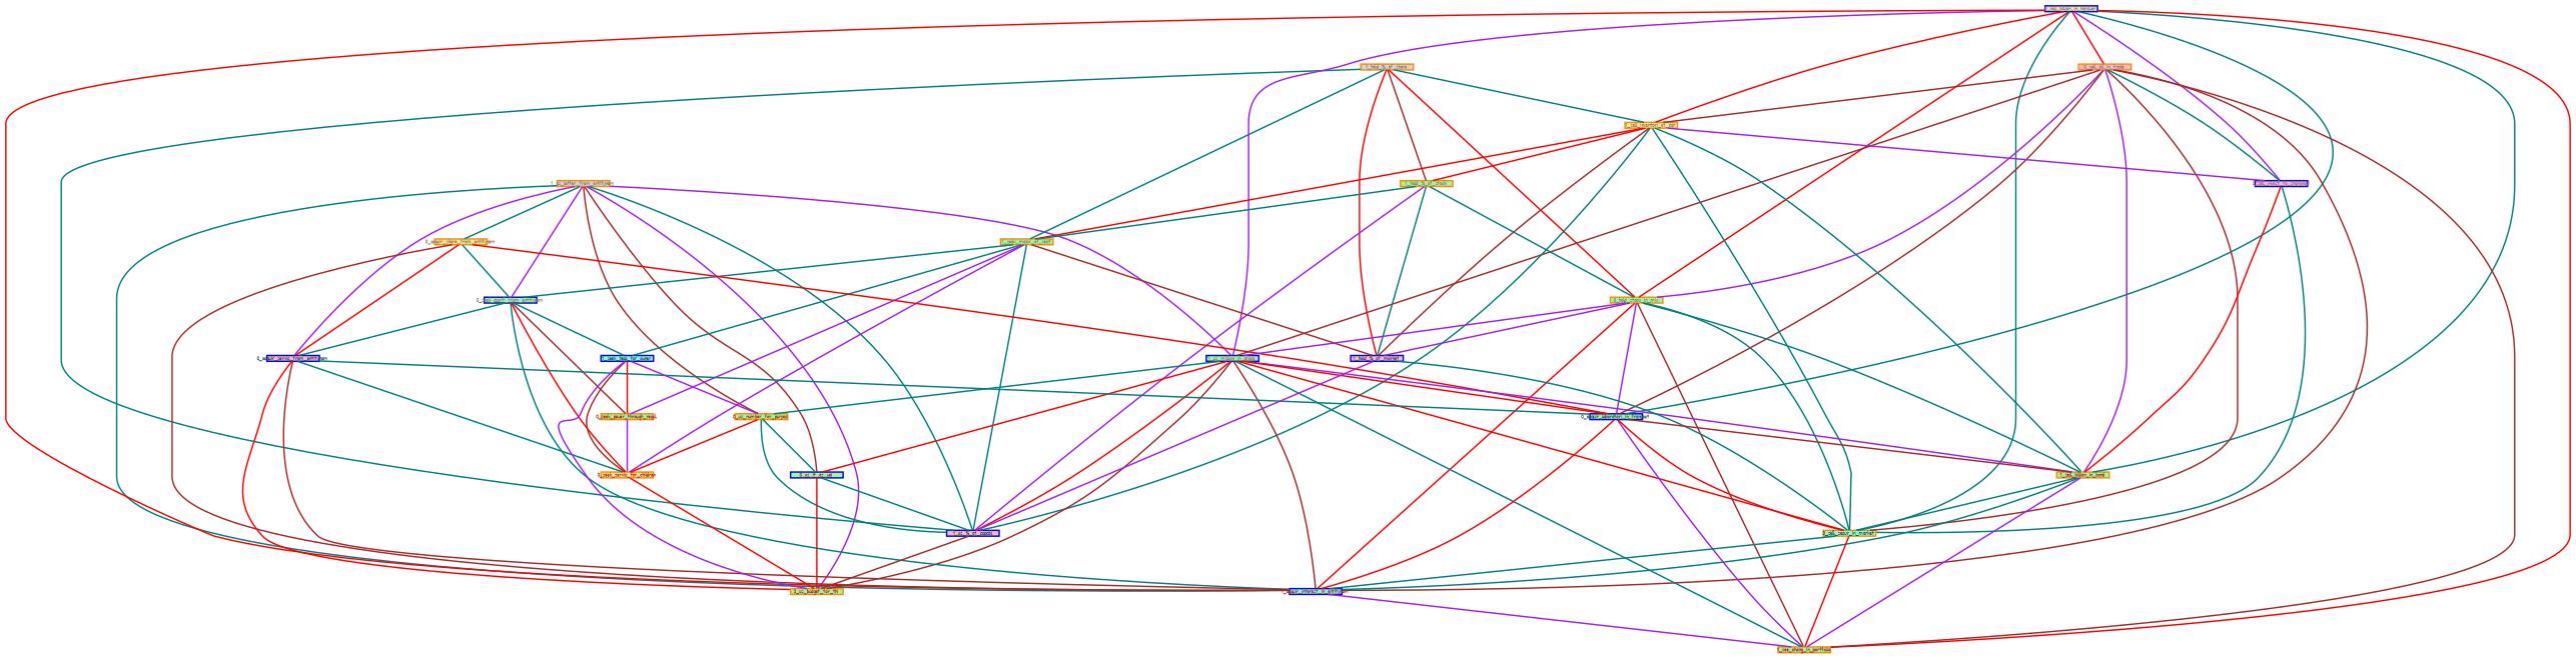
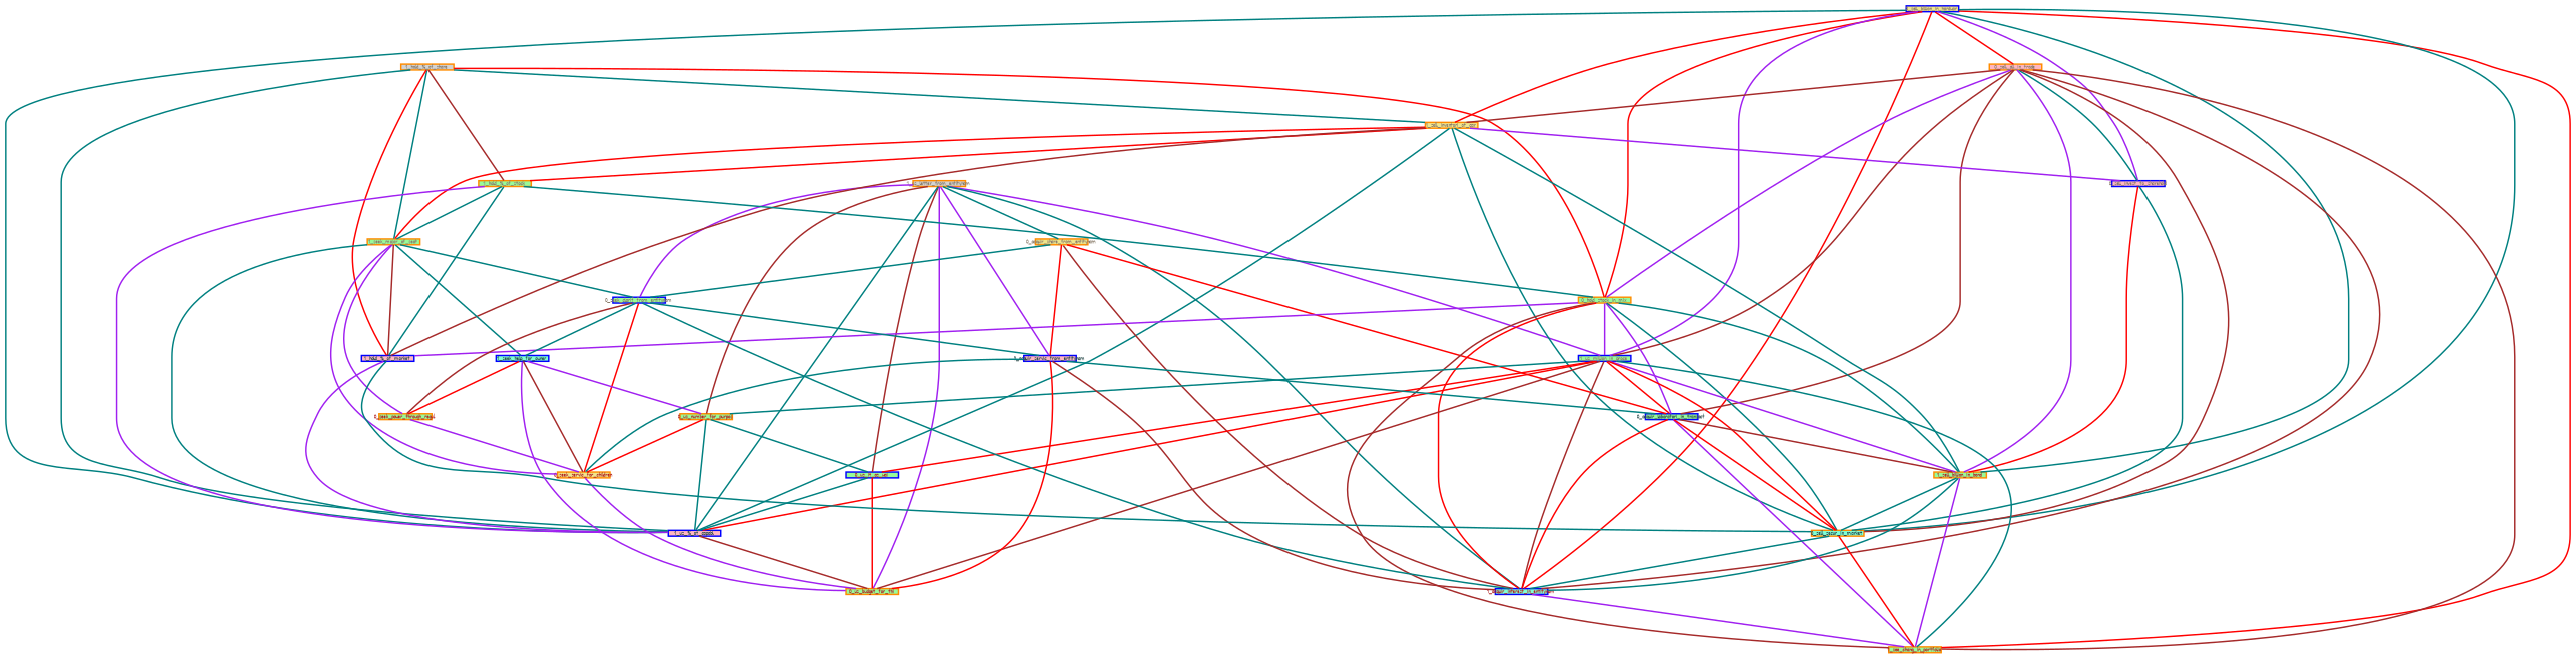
  graph {
    fontname="Patrick Hand"
    node [color=darkorange fillcolor=palegreen fixedsize=true fontcolor="#8b7d6b" fontname="Patrick Hand" fontsize=4 shape=polygon style=filled]
    edge [color=teal fontname="Patrick Hand" w=1]
    "1_us_letter_from_entitynam " [fillcolor=lightgrey height=.06 width=.5]
    "1_hold_%_of_share " [fillcolor=lightgrey height=.06 width=.5]
    "0_sell_billion_in_hardwar " [color=blue fillcolor=khaki height=.06 width=.5]
    "0_sell_all_in_trade " [fillcolor=lightpink height=.06 width=.5]
    "1_sell_inventori_of_car " [fillcolor=khaki height=.06 width=.5]
    "1_hold_%_of_stock " [height=.06 width=.5]
    "1_seek_major_of_seat " [height=.06 width=.5]
    "0_acquir_share_from_entitynam " [fillcolor=khaki height=.06 width=.5]
    "0_hold_stock_in_mix " [height=.06 width=.5]
    "0_sell_invest_to_sharehold " [color=blue fillcolor=lightpink height=.06 width=.5]
    "1_us_million_in_proce " [color=blue height=.06 width=.5]
    "0_seek_clarif_from_entitynam " [color=blue height=.06 width=.5]
    "0_seek_power_through_regul " [fontcolor="#b22222" height=.06 width=.5]
    "0_us_number_for_purpos " [fontcolor="#b22222" height=.06 width=.5]
    "1_sell_billion_in_bond " [fontcolor="#b22222" height=.06 width=.5]
    "0_us_it_as_wai " [color=blue fontcolor="#b22222" height=.06 width=.5]
    "1_acquir_interest_in_entitynam " [color=blue fillcolor=aquamarine fontcolor="#b22222" height=.06 width=.5]
    "0_seek_servic_for_children " [fillcolor=khaki fontcolor="#b22222" height=.06 width=.5]
    "1_see_chang_in_portfolio " [fontcolor="#b22222" height=.06 width=.5]
    "0_us_budget_for_thi " [fontcolor="#b22222" height=.06 width=.5]
    "0_acquir_servic_from_entitynam " [color=blue fillcolor=lightpink fontcolor="#2f4f4f" height=.06 width=.5]
    "1_us_%_of_capabl " [color=blue fillcolor=lightpink fontcolor="#2f4f4f" height=.06 width=.5]
    "1_hold_%_of_market " [color=blue fillcolor=lightpink fontcolor="#2f4f4f" height=.06 width=.5]
    "0_acquir_laboratori_in_transact " [color=blue fontcolor="#2f4f4f" height=.06 width=.5]
    "0_sell_secur_in_market " [fillcolor=aquamarine fontcolor="#2f4f4f" height=.06 width=.5]
    "1_seek_help_for_owner " [color=blue fillcolor=aquamarine fontcolor="#2f4f4f" height=.06 width=.5]
    subgraph sub_1 {
      "1_us_letter_from_entitynam "
      "1_hold_%_of_share "
      "0_sell_billion_in_hardwar "
      "0_sell_all_in_trade "
      "1_sell_inventori_of_car "
      "1_hold_%_of_stock "
      "1_seek_major_of_seat "
      "0_acquir_share_from_entitynam "
      "0_hold_stock_in_mix "
      "0_sell_invest_to_sharehold "
      "1_us_million_in_proce "
      "0_seek_clarif_from_entitynam "
    }
    subgraph sub_2 {
      "0_seek_power_through_regul "
      "0_us_number_for_purpos "
      "1_sell_billion_in_bond "
      "0_us_it_as_wai "
      "1_acquir_interest_in_entitynam "
      "0_seek_servic_for_children "
      "1_see_chang_in_portfolio "
      "0_us_budget_for_thi "
    }
    "1_us_letter_from_entitynam " -- "0_acquir_share_from_entitynam " [w=2]
    "1_us_letter_from_entitynam " -- "1_us_million_in_proce " [color=purple]
    "1_us_letter_from_entitynam " -- "0_seek_clarif_from_entitynam " [color=purple w=2]
    "1_us_letter_from_entitynam " -- "0_us_number_for_purpos " [color=brown]
    "1_us_letter_from_entitynam " -- "0_us_it_as_wai " [color=brown]
    "1_us_letter_from_entitynam " -- "1_acquir_interest_in_entitynam "
    "1_us_letter_from_entitynam " -- "0_us_budget_for_thi " [color=purple]
    "1_us_letter_from_entitynam " -- "0_acquir_servic_from_entitynam " [color=purple w=2]
    "1_us_letter_from_entitynam " -- "1_us_%_of_capabl "
    "1_hold_%_of_share " -- "1_sell_inventori_of_car "
    "1_hold_%_of_share " -- "1_hold_%_of_stock " [color=brown w=3]
    "1_hold_%_of_share " -- "1_seek_major_of_seat "
    "1_hold_%_of_share " -- "0_hold_stock_in_mix " [color=red]
    "1_hold_%_of_share " -- "1_us_%_of_capabl " [w=2]
    "1_hold_%_of_share " -- "1_hold_%_of_market " [color=red w=3]
    "0_sell_billion_in_hardwar " -- "0_sell_all_in_trade " [color=red w=2]
    "0_sell_billion_in_hardwar " -- "1_sell_inventori_of_car " [color=red]
    "0_sell_billion_in_hardwar " -- "0_hold_stock_in_mix " [color=red]
    "0_sell_billion_in_hardwar " -- "0_sell_invest_to_sharehold " [color=purple]
    "0_sell_billion_in_hardwar " -- "1_us_million_in_proce " [color=purple]
    "0_sell_billion_in_hardwar " -- "1_sell_billion_in_bond " [w=3]
    "0_sell_billion_in_hardwar " -- "1_acquir_interest_in_entitynam " [color=red]
    "0_sell_billion_in_hardwar " -- "1_see_chang_in_portfolio " [color=red]
-   "0_sell_billion_in_hardwar " -- "0_acquir_laboratori_in_transact "
+   "0_sell_billion_in_hardwar " -- "1_us_%_of_capabl "
    "0_sell_billion_in_hardwar " -- "0_sell_secur_in_market " [w=2]
    "0_sell_all_in_trade " -- "1_sell_inventori_of_car " [color=brown]
    "0_sell_all_in_trade " -- "0_hold_stock_in_mix " [color=purple]
    "0_sell_all_in_trade " -- "0_sell_invest_to_sharehold "
    "0_sell_all_in_trade " -- "1_us_million_in_proce " [color=brown]
    "0_sell_all_in_trade " -- "1_sell_billion_in_bond " [color=purple w=2]
    "0_sell_all_in_trade " -- "1_acquir_interest_in_entitynam " [color=brown]
    "0_sell_all_in_trade " -- "1_see_chang_in_portfolio " [color=brown]
    "0_sell_all_in_trade " -- "0_acquir_laboratori_in_transact " [color=brown]
    "0_sell_all_in_trade " -- "0_sell_secur_in_market " [color=brown w=2]
    "1_sell_inventori_of_car " -- "1_hold_%_of_stock " [color=red]
    "1_sell_inventori_of_car " -- "1_seek_major_of_seat " [color=red]
    "1_sell_inventori_of_car " -- "0_sell_invest_to_sharehold " [color=purple]
    "1_sell_inventori_of_car " -- "1_sell_billion_in_bond "
    "1_sell_inventori_of_car " -- "1_us_%_of_capabl "
    "1_sell_inventori_of_car " -- "1_hold_%_of_market " [color=brown]
    "1_sell_inventori_of_car " -- "0_sell_secur_in_market "
    "1_hold_%_of_stock " -- "1_seek_major_of_seat "
    "1_hold_%_of_stock " -- "0_hold_stock_in_mix "
    "1_hold_%_of_stock " -- "1_us_%_of_capabl " [color=purple w=2]
    "1_hold_%_of_stock " -- "1_hold_%_of_market " [w=3]
    "1_seek_major_of_seat " -- "0_seek_clarif_from_entitynam "
    "1_seek_major_of_seat " -- "0_seek_power_through_regul " [color=purple]
    "1_seek_major_of_seat " -- "0_seek_servic_for_children " [color=purple]
    "1_seek_major_of_seat " -- "1_us_%_of_capabl "
    "1_seek_major_of_seat " -- "1_hold_%_of_market " [color=brown]
    "1_seek_major_of_seat " -- "1_seek_help_for_owner "
    "0_acquir_share_from_entitynam " -- "0_seek_clarif_from_entitynam " [w=2]
    "0_acquir_share_from_entitynam " -- "1_acquir_interest_in_entitynam " [color=brown w=2]
    "0_acquir_share_from_entitynam " -- "0_acquir_servic_from_entitynam " [color=red w=3]
    "0_acquir_share_from_entitynam " -- "0_acquir_laboratori_in_transact " [color=red]
    "0_hold_stock_in_mix " -- "1_us_million_in_proce " [color=purple]
    "0_hold_stock_in_mix " -- "1_sell_billion_in_bond "
    "0_hold_stock_in_mix " -- "1_acquir_interest_in_entitynam " [color=red]
    "0_hold_stock_in_mix " -- "1_see_chang_in_portfolio " [color=brown]
    "0_hold_stock_in_mix " -- "1_hold_%_of_market " [color=purple]
    "0_hold_stock_in_mix " -- "0_acquir_laboratori_in_transact " [color=purple]
    "0_hold_stock_in_mix " -- "0_sell_secur_in_market "
    "0_sell_invest_to_sharehold " -- "1_sell_billion_in_bond " [color=red]
    "0_sell_invest_to_sharehold " -- "0_sell_secur_in_market "
    "1_us_million_in_proce " -- "0_us_number_for_purpos "
    "1_us_million_in_proce " -- "1_sell_billion_in_bond " [color=purple]
    "1_us_million_in_proce " -- "0_us_it_as_wai " [color=red]
    "1_us_million_in_proce " -- "1_acquir_interest_in_entitynam " [color=brown]
    "1_us_million_in_proce " -- "1_see_chang_in_portfolio "
    "1_us_million_in_proce " -- "0_us_budget_for_thi " [color=brown]
    "1_us_million_in_proce " -- "1_us_%_of_capabl " [color=red]
    "1_us_million_in_proce " -- "0_acquir_laboratori_in_transact " [color=red]
    "1_us_million_in_proce " -- "0_sell_secur_in_market " [color=red]
    "0_seek_clarif_from_entitynam " -- "0_seek_power_through_regul " [color=brown]
    "0_seek_clarif_from_entitynam " -- "1_acquir_interest_in_entitynam "
    "0_seek_clarif_from_entitynam " -- "0_seek_servic_for_children " [color=red]
    "0_seek_clarif_from_entitynam " -- "0_acquir_servic_from_entitynam " [w=2]
    "0_seek_clarif_from_entitynam " -- "1_seek_help_for_owner "
    "0_seek_power_through_regul " -- "0_seek_servic_for_children " [color=purple]
    "0_us_number_for_purpos " -- "0_us_it_as_wai "
    "0_us_number_for_purpos " -- "0_seek_servic_for_children " [color=red]
    "0_us_number_for_purpos " -- "1_us_%_of_capabl "
    "1_sell_billion_in_bond " -- "1_acquir_interest_in_entitynam "
    "1_sell_billion_in_bond " -- "1_see_chang_in_portfolio " [color=purple]
    "1_sell_billion_in_bond " -- "0_sell_secur_in_market " [w=2]
    "0_us_it_as_wai " -- "0_us_budget_for_thi " [color=red]
    "0_us_it_as_wai " -- "1_us_%_of_capabl "
    "1_acquir_interest_in_entitynam " -- "1_see_chang_in_portfolio " [color=purple]
-   "0_seek_servic_for_children " -- "0_us_budget_for_thi " [color=red]
+   "0_seek_servic_for_children " -- "0_us_budget_for_thi " [color=purple]
    "0_acquir_servic_from_entitynam " -- "1_acquir_interest_in_entitynam " [color=brown w=2]
    "0_acquir_servic_from_entitynam " -- "0_seek_servic_for_children "
    "0_acquir_servic_from_entitynam " -- "0_us_budget_for_thi " [color=red w=2]
    "0_acquir_servic_from_entitynam " -- "0_acquir_laboratori_in_transact "
    "1_us_%_of_capabl " -- "0_us_budget_for_thi " [color=brown]
    "1_hold_%_of_market " -- "1_us_%_of_capabl " [color=purple w=2]
    "1_hold_%_of_market " -- "0_sell_secur_in_market "
    "0_acquir_laboratori_in_transact " -- "1_sell_billion_in_bond " [color=brown]
    "0_acquir_laboratori_in_transact " -- "1_acquir_interest_in_entitynam " [color=red w=2]
    "0_acquir_laboratori_in_transact " -- "1_see_chang_in_portfolio " [color=purple]
    "0_acquir_laboratori_in_transact " -- "0_sell_secur_in_market " [color=red]
    "0_sell_secur_in_market " -- "1_acquir_interest_in_entitynam "
    "0_sell_secur_in_market " -- "1_see_chang_in_portfolio " [color=red]
    "1_seek_help_for_owner " -- "0_seek_power_through_regul " [color=red]
    "1_seek_help_for_owner " -- "0_us_number_for_purpos " [color=purple]
    "1_seek_help_for_owner " -- "0_seek_servic_for_children " [color=brown w=2]
    "1_seek_help_for_owner " -- "0_us_budget_for_thi " [color=purple]
  }
